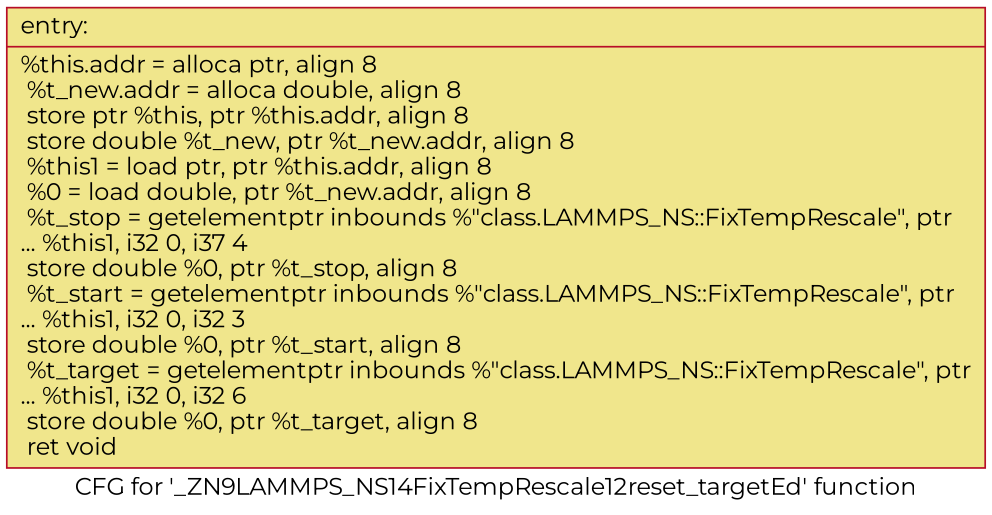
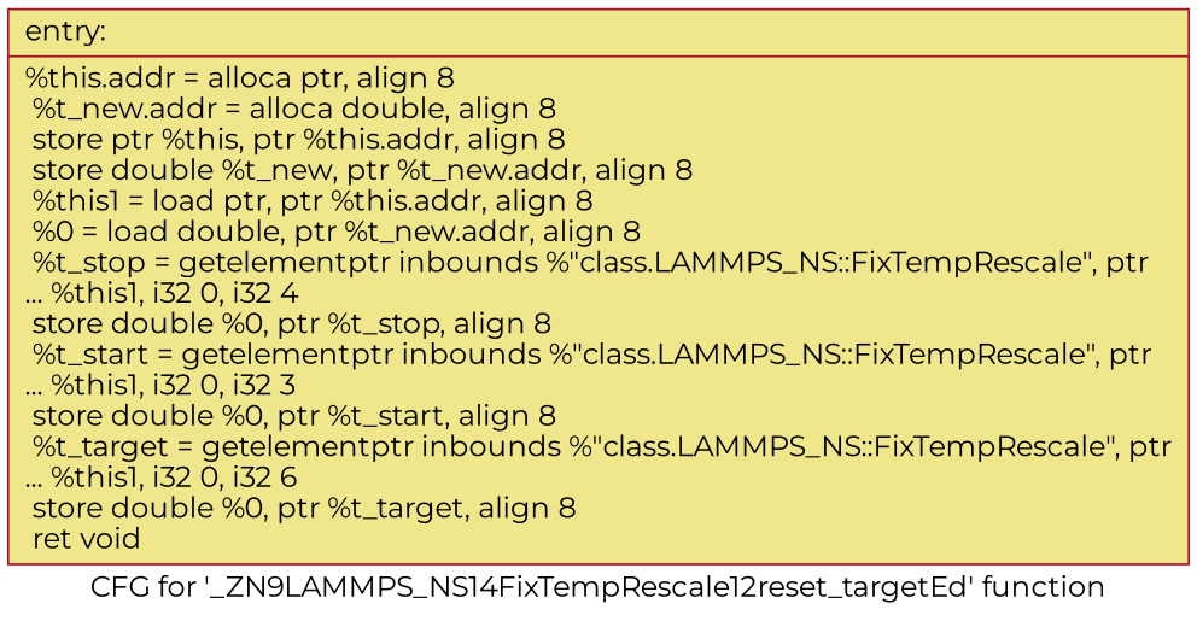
  digraph {
    label="CFG for '_ZN9LAMMPS_NS14FixTempRescale12reset_targetEd' function"
    fontname=Montserrat
-   n1 [color="#b70d28ff" fillcolor=khaki fontname=Montserrat label="{entry:\l|  %this.addr = alloca ptr, align 8\l  %t_new.addr = alloca double, align 8\l  store ptr %this, ptr %this.addr, align 8\l  store double %t_new, ptr %t_new.addr, align 8\l  %this1 = load ptr, ptr %this.addr, align 8\l  %0 = load double, ptr %t_new.addr, align 8\l  %t_stop = getelementptr inbounds %\"class.LAMMPS_NS::FixTempRescale\", ptr\l... %this1, i32 0, i37 4\l  store double %0, ptr %t_stop, align 8\l  %t_start = getelementptr inbounds %\"class.LAMMPS_NS::FixTempRescale\", ptr\l... %this1, i32 0, i32 3\l  store double %0, ptr %t_start, align 8\l  %t_target = getelementptr inbounds %\"class.LAMMPS_NS::FixTempRescale\", ptr\l... %this1, i32 0, i32 6\l  store double %0, ptr %t_target, align 8\l  ret void\l}" shape=record style=filled]
+   n1 [color="#b70d28ff" fillcolor=khaki fontname=Montserrat label="{entry:\l|  %this.addr = alloca ptr, align 8\l  %t_new.addr = alloca double, align 8\l  store ptr %this, ptr %this.addr, align 8\l  store double %t_new, ptr %t_new.addr, align 8\l  %this1 = load ptr, ptr %this.addr, align 8\l  %0 = load double, ptr %t_new.addr, align 8\l  %t_stop = getelementptr inbounds %\"class.LAMMPS_NS::FixTempRescale\", ptr\l... %this1, i32 0, i32 4\l  store double %0, ptr %t_stop, align 8\l  %t_start = getelementptr inbounds %\"class.LAMMPS_NS::FixTempRescale\", ptr\l... %this1, i32 0, i32 3\l  store double %0, ptr %t_start, align 8\l  %t_target = getelementptr inbounds %\"class.LAMMPS_NS::FixTempRescale\", ptr\l... %this1, i32 0, i32 6\l  store double %0, ptr %t_target, align 8\l  ret void\l}" shape=record style=filled]
  }
